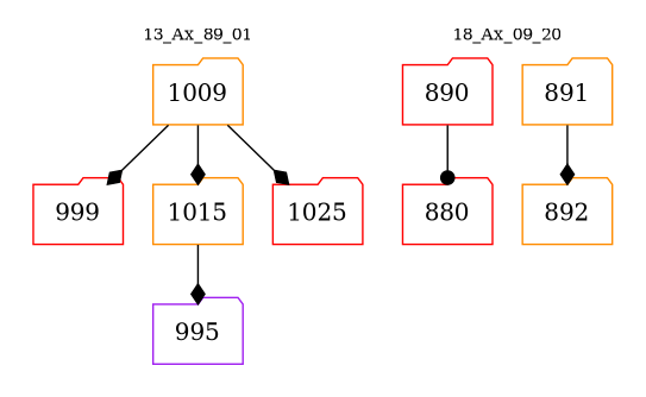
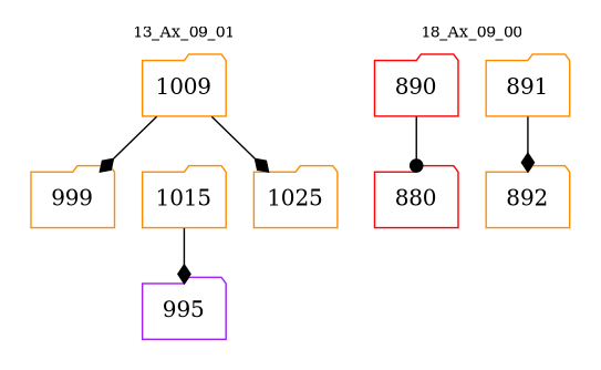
  digraph {
    node [color=darkorange shape=folder]
    edge [arrowhead=diamond color=black]
    n1 [label=1009]
-   n2 [color=red label=999]
+   n2 [label=999]
    n3 [label=1015]
-   n4 [color=red label=1025]
+   n4 [label=1025]
    n5 [color=purple label=995]
    n6 [label=891]
    n7 [label=892]
    n8 [color=red label=890]
    n9 [color=red label=880]
    subgraph cluster_1 {
      color=white
      fontsize=10
-     label="13_Ax_89_01"
+     label="13_Ax_09_01"
      n1
      n2
      n3
      n4
      n5
    }
    subgraph cluster_2 {
      color=white
      fontsize=10
-     label="18_Ax_09_20"
+     label="18_Ax_09_00"
      n6
      n7
      n8
      n9
    }
    n1 -> n2
-   n1 -> n3
    n1 -> n4
    n3 -> n5
    n6 -> n7
    n8 -> n9 [arrowhead=dot]
  }
